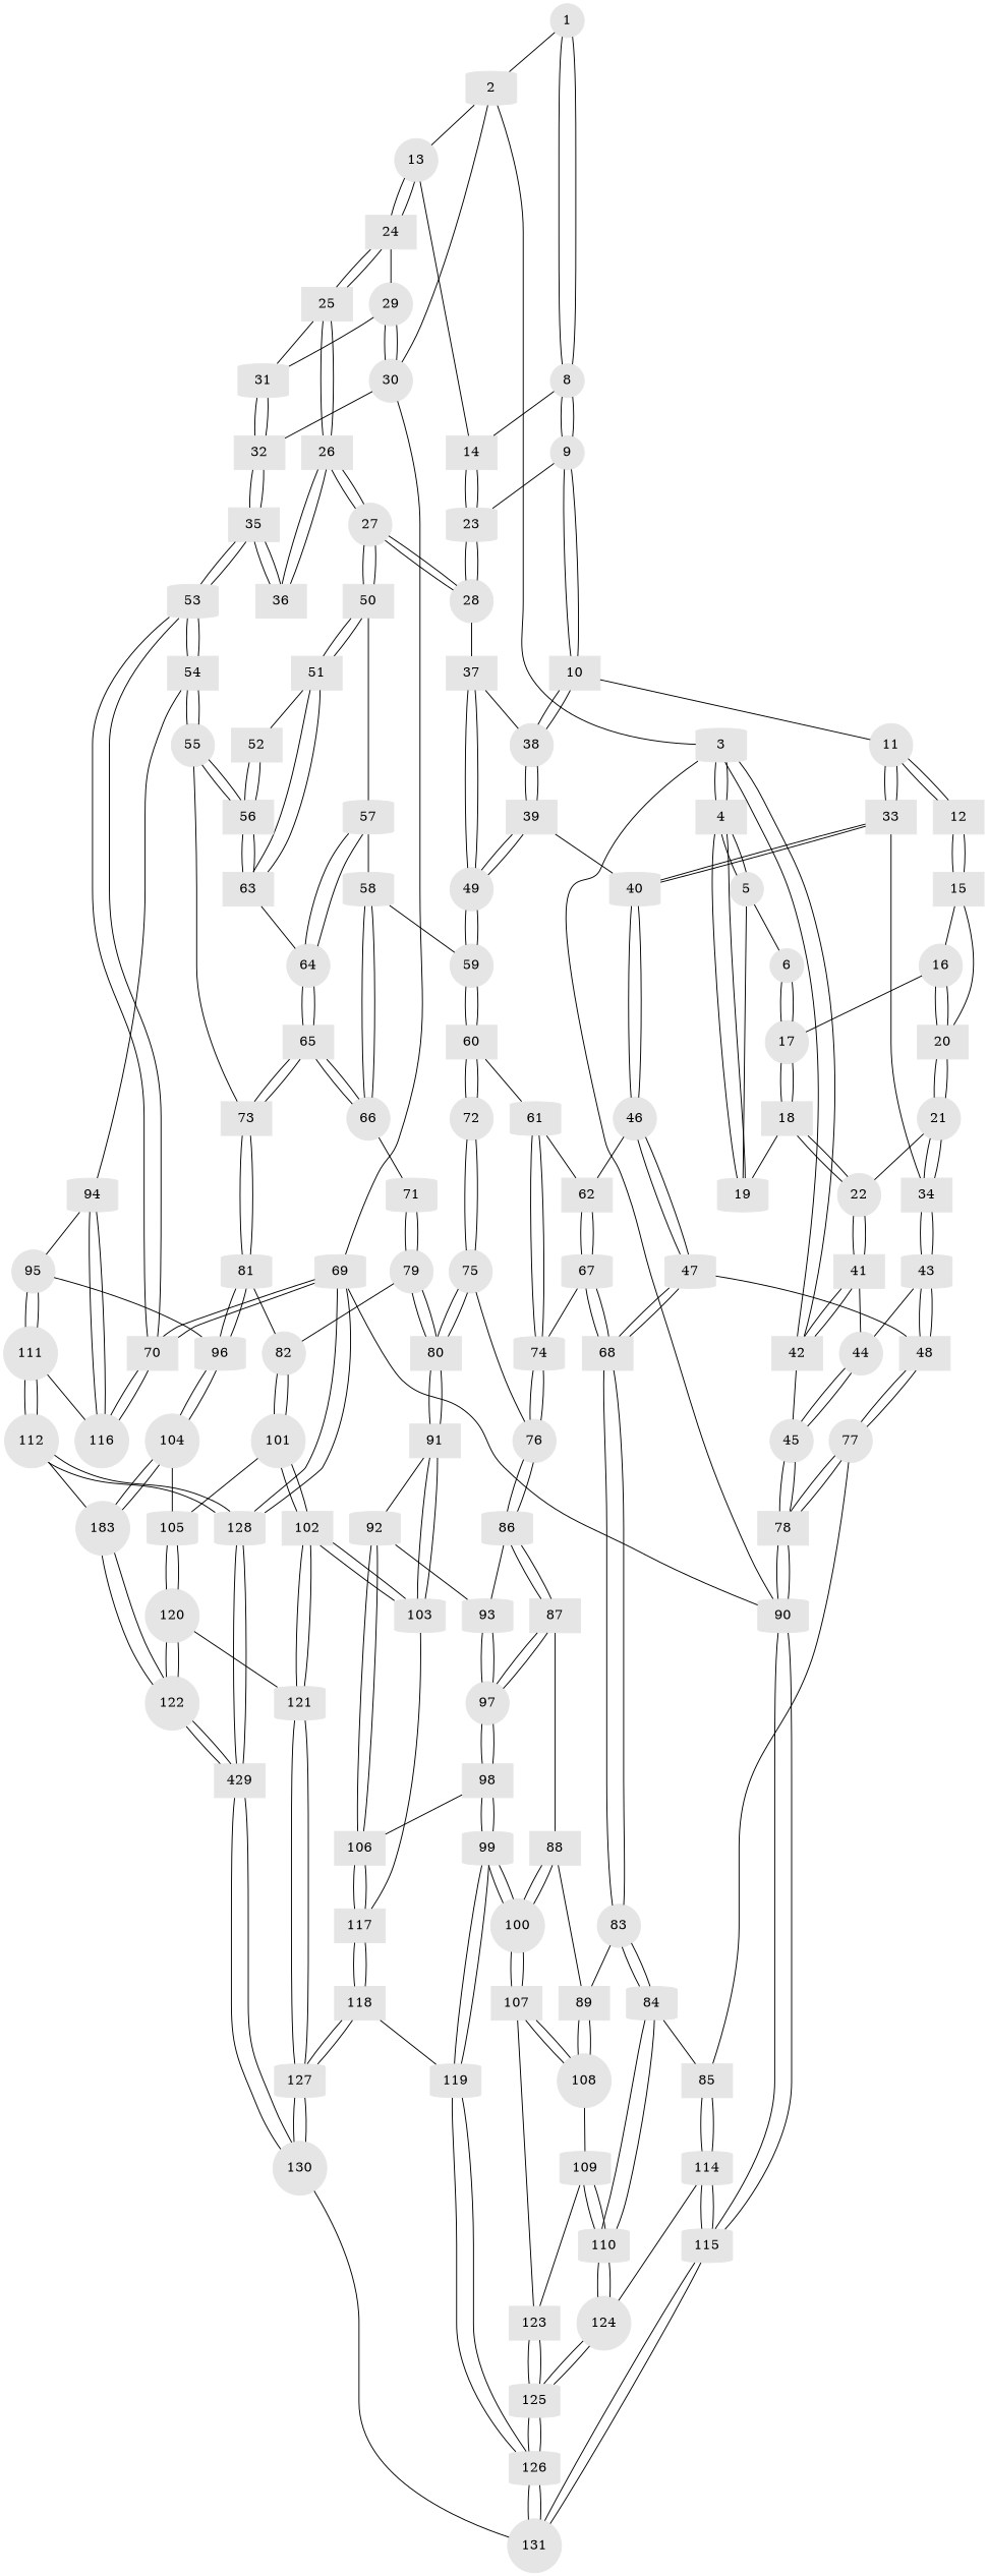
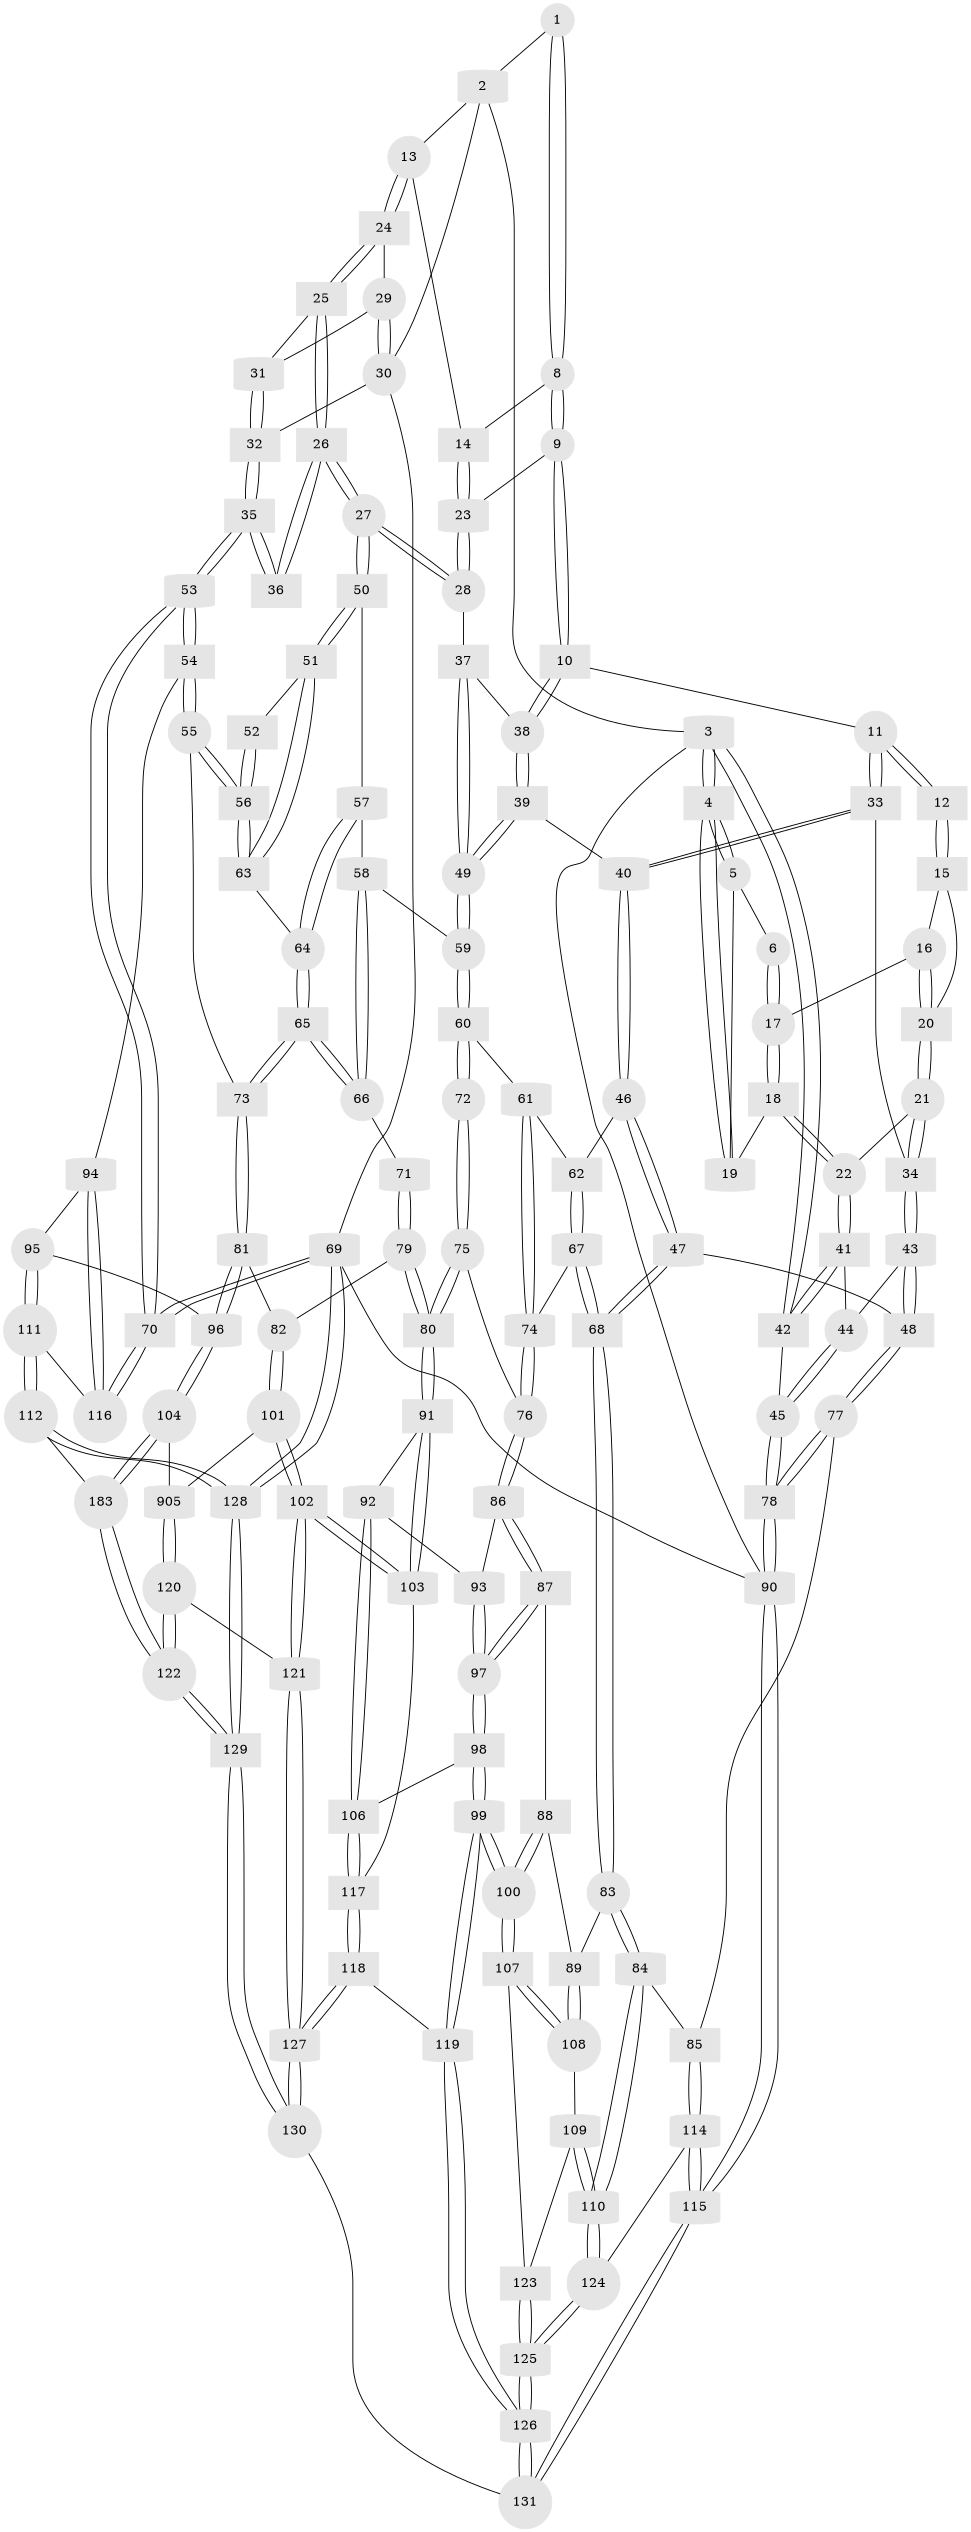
  graph {
    fontname="DejaVu Serif"
    node [color=gray90 fontname="DejaVu Serif" shape=box style=filled]
    edge [fontname="DejaVu Serif"]
    1 [shape=circle]
    2 [shape=cylinder]
    8 [shape=circle]
    3 [shape=cylinder]
    13 [shape=circle]
    30 [shape=circle]
    9 [shape=circle]
    14
    4
    42
    90 [shape=cylinder]
    24
    32
    69 [shape=cylinder]
    5 [shape=circle]
    19 [shape=cylinder]
    45 [shape=circle]
    115 [shape=cylinder]
    6 [shape=circle]
    17 [shape=circle]
    18
    12
    15
    10
    23 [shape=cylinder]
    11 [shape=circle]
    38 [shape=circle]
    28 [shape=circle]
    33
    39
    34
    40 [shape=cylinder]
    16 [shape=circle]
    20
    25
    29 [shape=circle]
    21 [shape=circle]
    22 [shape=circle]
    41
    43 [shape=cylinder]
    44 [shape=circle]
    37
    26
    31 [shape=cylinder]
    27 [shape=circle]
    36
    50
    51
    57 [shape=cylinder]
    49 [shape=circle]
    35
    70
    128 [shape=cylinder]
    53 [shape=cylinder]
    46 [shape=circle]
    48
    54
    59 [shape=circle]
    47 [shape=cylinder]
    62
    78
    77 [shape=circle]
    68
    67 [shape=cylinder]
    83 [shape=circle]
    85
    60
    52
    63
    58 [shape=cylinder]
    64 [shape=circle]
    56
    55 [shape=circle]
    94 [shape=cylinder]
    116 [shape=circle]
    73
    95 [shape=circle]
    81 [shape=cylinder]
    66 [shape=circle]
    65
    71 [shape=cylinder]
    61 [shape=cylinder]
    72 [shape=circle]
    74 [shape=cylinder]
    75 [shape=circle]
    76 [shape=circle]
    79 [shape=circle]
    84 [shape=cylinder]
    89
-   129 [label=429]
+   129
    80
    82 [shape=circle]
    96 [shape=cylinder]
    86 [shape=cylinder]
    91
    87
    93 [shape=cylinder]
    114 [shape=cylinder]
    101 [shape=circle]
    92 [shape=cylinder]
    103 [shape=cylinder]
    104 [shape=circle]
    102
-   105 [shape=cylinder]
+   105 [shape=cylinder label=905]
    110 [shape=cylinder]
    108 [shape=circle]
    124 [shape=circle]
    88
    97 [shape=circle]
    100 [shape=circle]
    98
    107
    109 [shape=cylinder]
    131 [shape=circle]
    106
    117
    111 [shape=circle]
    112 [shape=circle]
    n119 [label=183 shape=circle]
    99 [shape=cylinder]
    119 [shape=cylinder]
    126 [shape=cylinder]
    123
    121 [shape=cylinder]
    120 [shape=circle]
    127 [shape=cylinder]
    118
    122 [shape=circle]
    125 [shape=cylinder]
    130 [shape=circle]
    1 -- 2
    1 -- 8
    1 -- 8
    2 -- 3
    2 -- 13
    2 -- 30
    8 -- 9
    8 -- 9
    8 -- 14
    3 -- 4
    3 -- 4
    3 -- 42
    3 -- 42
    3 -- 90
    13 -- 14
    13 -- 24
    13 -- 24
    30 -- 32
    30 -- 69
    9 -- 10
    9 -- 10
    9 -- 23
    14 -- 23
    14 -- 23
    4 -- 5
    4 -- 5
    4 -- 19
    4 -- 19
    42 -- 45
    90 -- 115
    90 -- 115
    24 -- 25
    24 -- 25
    24 -- 29
    32 -- 35
    32 -- 35
    69 -- 90
    69 -- 70
    69 -- 70
    69 -- 128
    69 -- 128
    5 -- 19
    5 -- 6
    45 -- 78
    45 -- 78
    115 -- 131
    115 -- 131
    6 -- 17
    6 -- 17
    17 -- 18
    17 -- 18
    18 -- 19
    18 -- 22
    18 -- 22
    12 -- 15
    12 -- 15
    15 -- 16
    15 -- 20
    10 -- 11
    10 -- 38
    10 -- 38
    23 -- 28
    23 -- 28
    11 -- 12
    11 -- 12
    11 -- 33
    11 -- 33
    38 -- 39
    38 -- 39
    28 -- 37
    33 -- 34
    33 -- 40
    33 -- 40
    39 -- 40
    39 -- 49
    39 -- 49
    34 -- 43
    34 -- 43
    40 -- 46
    40 -- 46
    16 -- 17
    16 -- 20
    16 -- 20
    20 -- 21
    20 -- 21
    25 -- 26
    25 -- 26
    25 -- 31
    29 -- 30
    29 -- 30
    29 -- 31
    21 -- 34
    21 -- 34
    21 -- 22
    22 -- 41
    22 -- 41
    41 -- 42
    41 -- 42
    41 -- 44
    43 -- 44
    43 -- 48
    43 -- 48
    44 -- 45
    44 -- 45
    37 -- 38
    37 -- 49
    37 -- 49
    26 -- 27
    26 -- 27
    26 -- 36
    26 -- 36
    31 -- 32
    31 -- 32
    27 -- 28
    27 -- 28
    27 -- 50
    27 -- 50
    50 -- 51
    50 -- 51
    50 -- 57
    51 -- 52
    51 -- 63
    51 -- 63
    57 -- 58
    57 -- 64
    57 -- 64
    49 -- 59
    49 -- 59
    35 -- 36
    35 -- 36
    35 -- 53
    35 -- 53
    70 -- 116
    70 -- 116
    128 -- 129
    128 -- 129
    53 -- 70
    53 -- 70
    53 -- 54
    53 -- 54
    46 -- 47
    46 -- 47
    46 -- 62
    48 -- 77
    48 -- 77
    54 -- 55
    54 -- 55
    54 -- 94
    59 -- 60
    59 -- 60
    47 -- 48
    47 -- 68
    47 -- 68
    62 -- 67
    62 -- 67
    78 -- 90
    78 -- 90
    77 -- 78
    77 -- 78
    77 -- 85
    68 -- 83
    68 -- 83
    67 -- 68
    67 -- 68
    67 -- 74
    83 -- 84
    83 -- 84
    83 -- 89
    85 -- 114
    85 -- 114
    60 -- 61
    60 -- 72
    60 -- 72
    52 -- 56
    52 -- 56
    63 -- 64
    58 -- 59
    58 -- 66
    58 -- 66
    64 -- 65
    64 -- 65
    56 -- 63
    56 -- 63
    55 -- 56
    55 -- 56
    55 -- 73
    94 -- 116
    94 -- 116
    94 -- 95
    73 -- 81
    73 -- 81
    95 -- 96
    95 -- 111
    95 -- 111
    81 -- 82
    81 -- 96
    81 -- 96
    66 -- 71
    65 -- 73
    65 -- 73
    65 -- 66
    65 -- 66
    71 -- 79
    71 -- 79
    61 -- 62
    61 -- 74
    61 -- 74
    72 -- 75
    72 -- 75
    74 -- 76
    74 -- 76
    75 -- 76
    75 -- 80
    75 -- 80
    76 -- 86
    76 -- 86
    79 -- 80
    79 -- 80
    79 -- 82
    84 -- 85
    84 -- 110
    84 -- 110
    89 -- 108
    89 -- 108
    129 -- 130
    129 -- 130
    80 -- 91
    80 -- 91
    82 -- 101
    82 -- 101
    96 -- 104
    96 -- 104
    86 -- 87
    86 -- 87
    86 -- 93
    91 -- 92
    91 -- 103
    91 -- 103
    87 -- 88
    87 -- 97
    87 -- 97
    93 -- 97
    93 -- 97
    114 -- 115
    114 -- 115
    114 -- 124
    101 -- 102
    101 -- 102
    101 -- 105
    92 -- 93
    92 -- 106
    92 -- 106
    103 -- 117
    104 -- 105
    104 -- n119
    104 -- n119
    102 -- 103
    102 -- 103
    102 -- 121
    102 -- 121
    105 -- 120
    105 -- 120
    110 -- 124
    110 -- 124
    108 -- 109
    124 -- 125
    124 -- 125
    88 -- 89
    88 -- 100
    88 -- 100
    97 -- 98
    97 -- 98
    100 -- 107
    100 -- 107
    98 -- 106
    98 -- 99
    98 -- 99
    107 -- 108
    107 -- 108
    107 -- 123
    109 -- 110
    109 -- 110
    109 -- 123
    106 -- 117
    106 -- 117
    117 -- 118
    117 -- 118
    111 -- 116
    111 -- 112
    111 -- 112
    112 -- 128
    112 -- 128
    112 -- n119
    n119 -- 122
    n119 -- 122
    99 -- 100
    99 -- 100
    99 -- 119
    99 -- 119
    119 -- 126
    119 -- 126
    126 -- 131
    126 -- 131
    123 -- 125
    123 -- 125
    121 -- 127
    121 -- 127
    120 -- 121
    120 -- 122
    120 -- 122
    127 -- 130
    127 -- 130
    118 -- 119
    118 -- 127
    118 -- 127
    122 -- 129
    122 -- 129
    125 -- 126
    125 -- 126
    130 -- 131
  }
